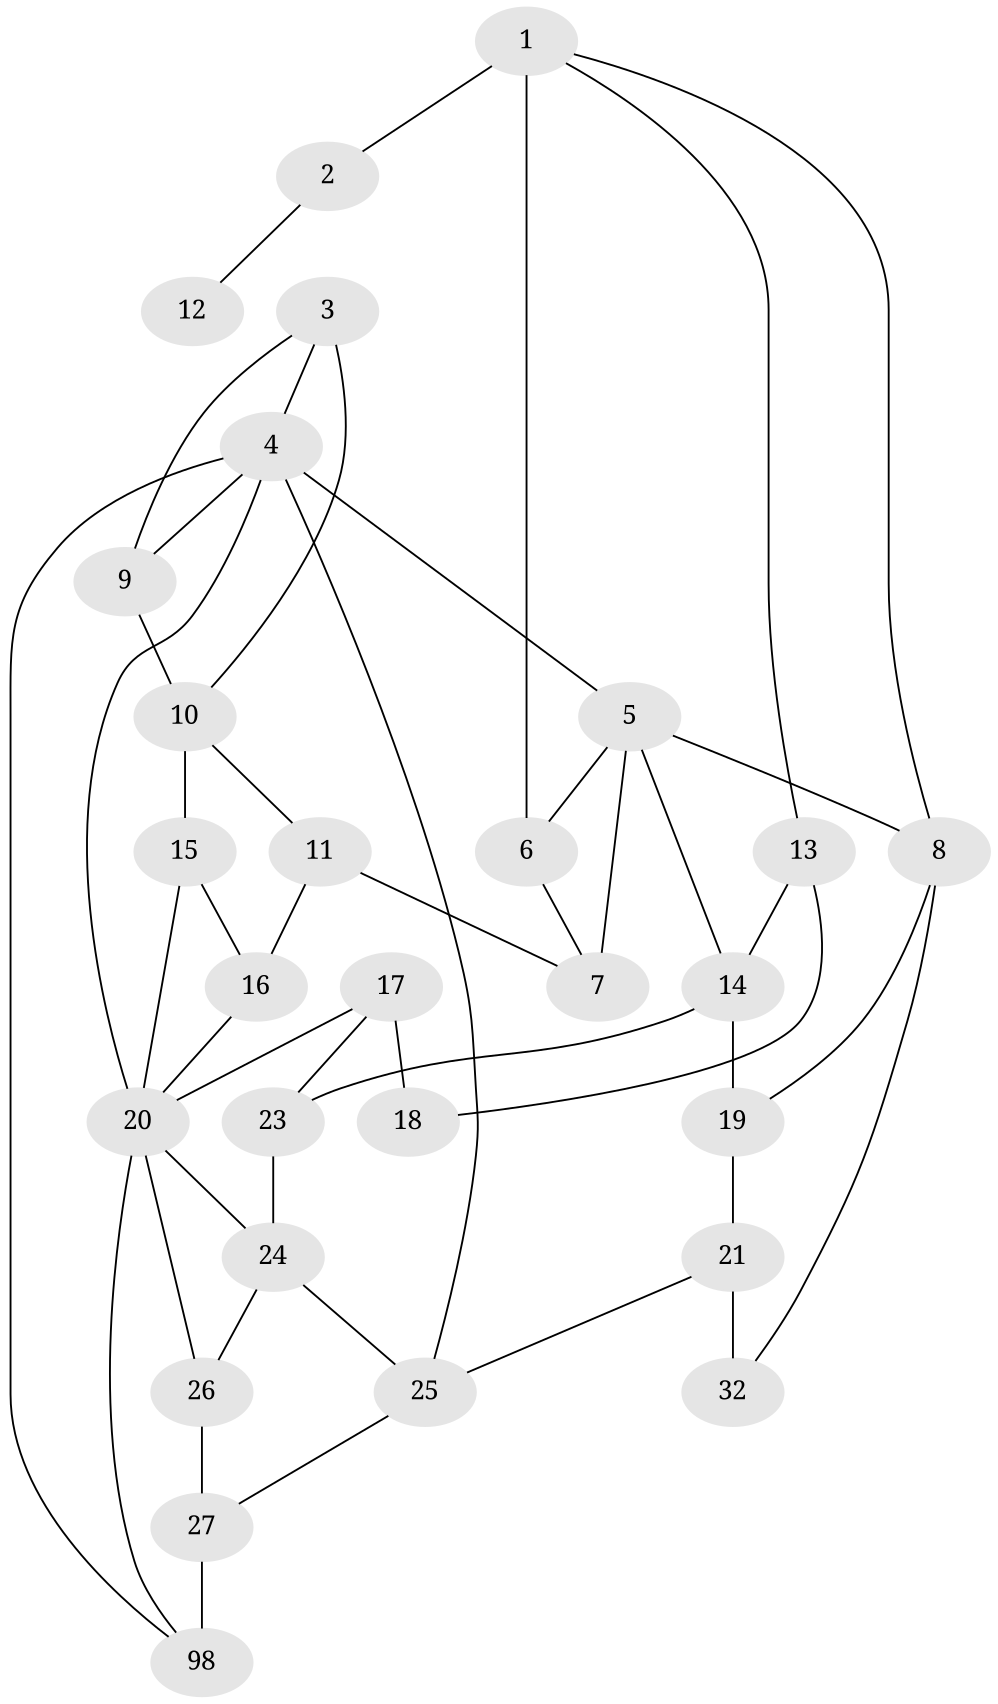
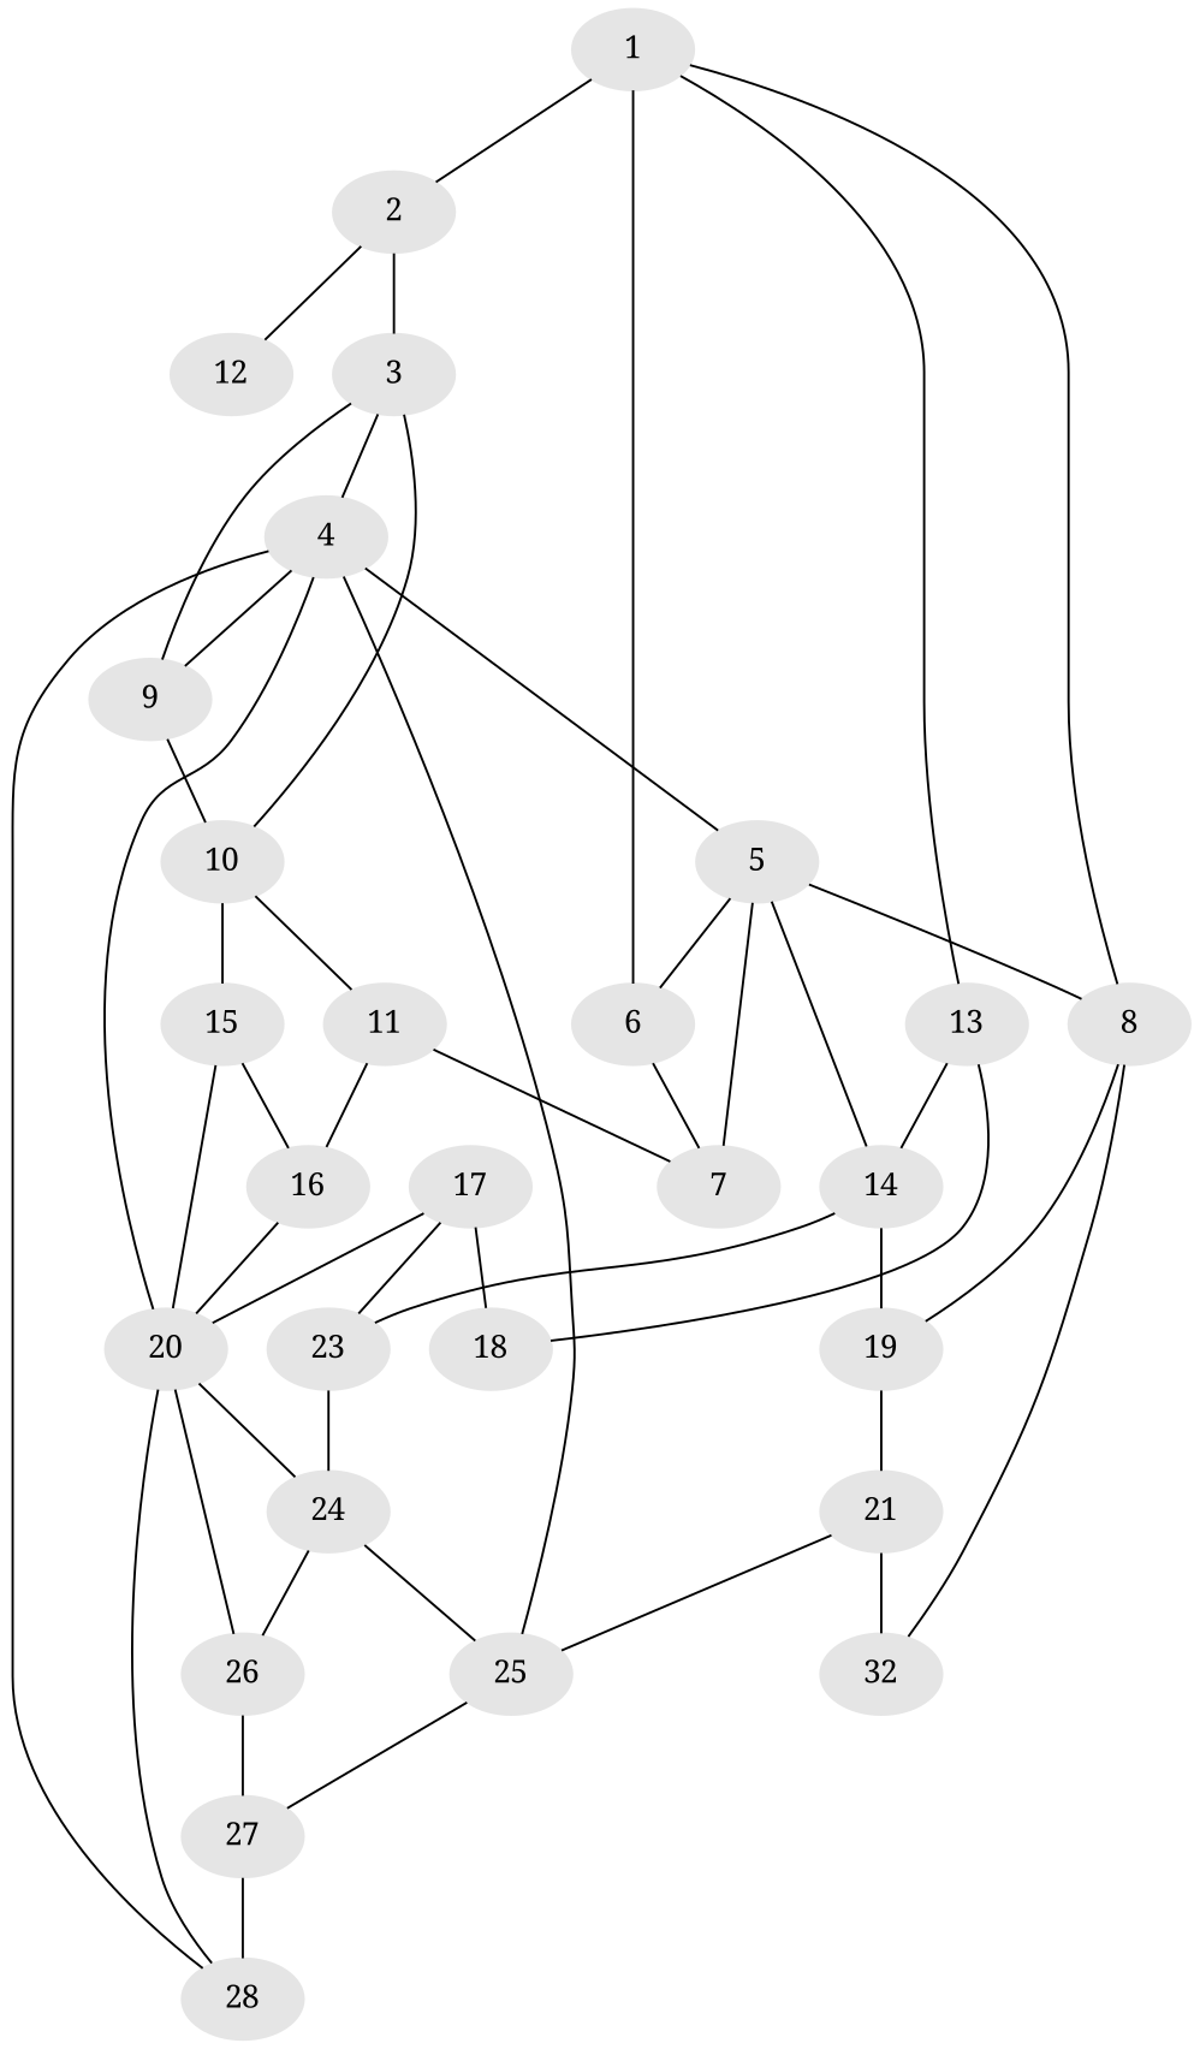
  graph {
    fontname="Noto Serif"
    node [color=gray90 fontname="Noto Serif" style=filled]
    edge [fontname="Noto Serif" weight=1.0]
    1
    2
    6
    8
    13
    3
    12
    7
    19
    n10 [label=32]
    14
    18
    4
    9
    10
    5
    20
    25
-   28 [label=98]
+   28
    11
    15
    24
    26
    27
    23
    21
    16
    17
    1 -- 2 [weight=2.0]
    1 -- 6
    1 -- 8
    1 -- 13
+   2 -- 3 [weight=2.0]
    2 -- 12
    6 -- 7 [weight=2.0]
    8 -- 19
    8 -- n10
    13 -- 14 [weight=2.0]
    13 -- 18
    3 -- 4
    3 -- 9 [weight=2.0]
    3 -- 10
    19 -- 21 [weight=2.0]
    14 -- 19
    14 -- 23 [weight=2.0]
    4 -- 9
    4 -- 5 [weight=2.0]
    4 -- 20 [weight=2.0]
    4 -- 25
    4 -- 28
    9 -- 10 [weight=3.0]
    10 -- 11
    10 -- 15
    5 -- 6
    5 -- 8 [weight=2.0]
    5 -- 7
    5 -- 14
    20 -- 28
    20 -- 24
    20 -- 26
    25 -- 27
    11 -- 7
    11 -- 16
    15 -- 20
    15 -- 16 [weight=4.0]
    24 -- 25 [weight=2.0]
    24 -- 26
    26 -- 27
    27 -- 28 [weight=4.0]
    23 -- 24 [weight=2.0]
    21 -- n10 [weight=2.0]
    21 -- 25 [weight=2.0]
    16 -- 20
    17 -- 18 [weight=2.0]
    17 -- 20
    17 -- 23
  }
